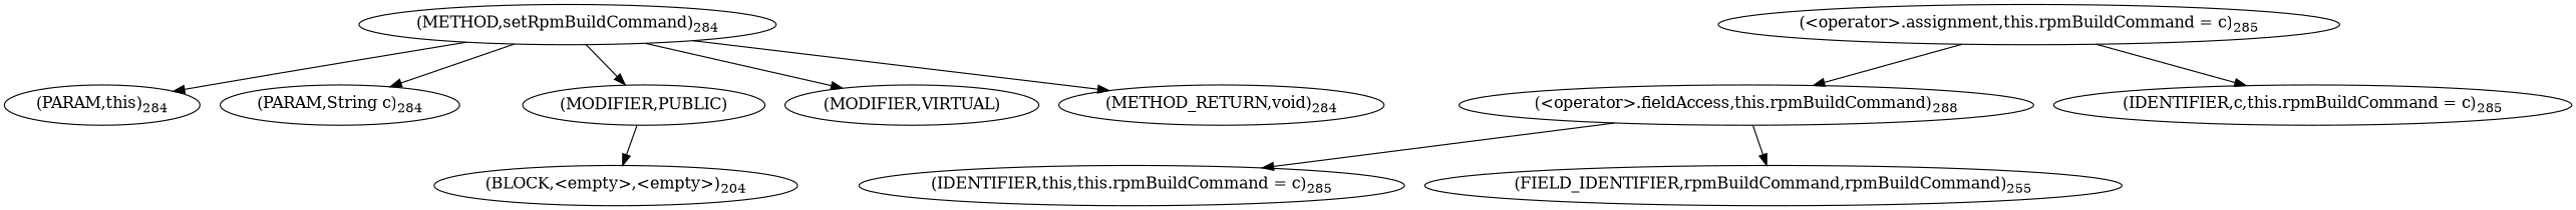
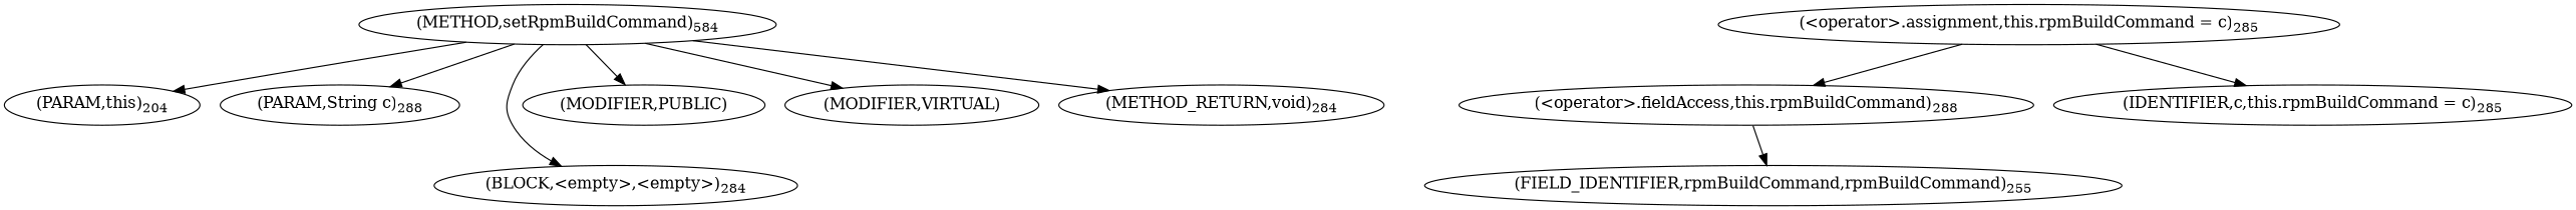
  digraph {
-   n1 [label=<(METHOD,setRpmBuildCommand)<SUB>284</SUB>>]
-   n2 [label=<(PARAM,this)<SUB>284</SUB>>]
-   n3 [label=<(PARAM,String c)<SUB>284</SUB>>]
-   n4 [label=<(BLOCK,&lt;empty&gt;,&lt;empty&gt;)<SUB>204</SUB>>]
+   n1 [label=<(METHOD,setRpmBuildCommand)<SUB>584</SUB>>]
+   n2 [label=<(PARAM,this)<SUB>204</SUB>>]
+   n3 [label=<(PARAM,String c)<SUB>288</SUB>>]
+   n4 [label=<(BLOCK,&lt;empty&gt;,&lt;empty&gt;)<SUB>284</SUB>>]
    n5 [label=<(MODIFIER,PUBLIC)>]
    n6 [label=<(MODIFIER,VIRTUAL)>]
    n7 [label=<(METHOD_RETURN,void)<SUB>284</SUB>>]
    n8 [label=<(&lt;operator&gt;.assignment,this.rpmBuildCommand = c)<SUB>285</SUB>>]
    n9 [label=<(&lt;operator&gt;.fieldAccess,this.rpmBuildCommand)<SUB>288</SUB>>]
    n10 [label=<(IDENTIFIER,c,this.rpmBuildCommand = c)<SUB>285</SUB>>]
-   n11 [label=<(IDENTIFIER,this,this.rpmBuildCommand = c)<SUB>285</SUB>>]
    n12 [label=<(FIELD_IDENTIFIER,rpmBuildCommand,rpmBuildCommand)<SUB>255</SUB>>]
    n1 -> n2
    n1 -> n3
-   n5 -> n4
+   n1 -> n4
    n1 -> n5
    n1 -> n6
    n1 -> n7
    n8 -> n9
    n8 -> n10
-   n9 -> n11
    n9 -> n12
  }
